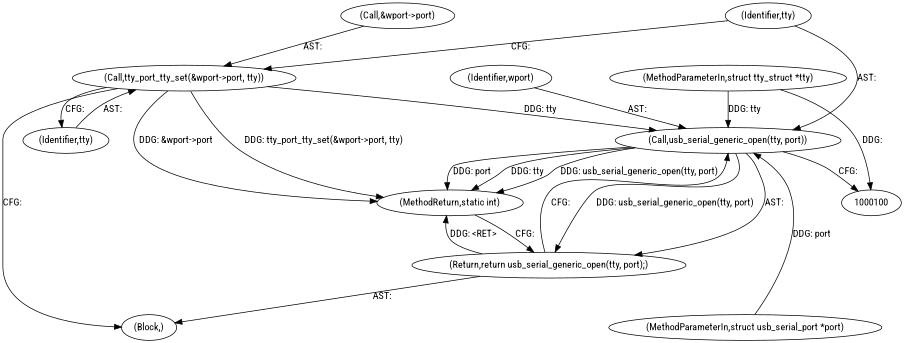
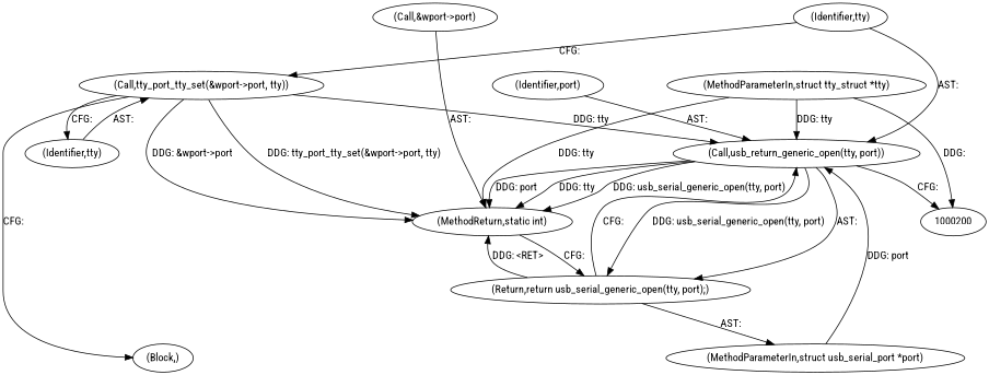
  digraph {
    fontname="Roboto Condensed"
    node [fontname="Roboto Condensed"]
    edge [fontname="Roboto Condensed"]
    n1 [label="(Call,tty_port_tty_set(&wport->port, tty))"]
-   n2 [label="(Call,usb_serial_generic_open(tty, port))"]
+   n2 [label="(Call,usb_return_generic_open(tty, port))"]
    n3 [label="(Identifier,tty)"]
    n4 [label="(MethodReturn,static int)"]
    n5 [label="(Block,)"]
-   1000100
+   1000100 [label=1000200]
    n7 [label="(Return,return usb_serial_generic_open(tty, port);)"]
    n8 [label="(MethodParameterIn,struct tty_struct *tty)"]
-   n9 [label="(Identifier,wport)"]
+   n9 [label="(Identifier,port)"]
    n10 [label="(MethodParameterIn,struct usb_serial_port *port)"]
    n11 [label="(Identifier,tty)"]
    n12 [label="(Call,&wport->port)"]
    n1 -> n2 [label="DDG: tty"]
    n1 -> n3 [label="CFG: "]
    n1 -> n4 [label="DDG: tty_port_tty_set(&wport->port, tty)"]
    n1 -> n4 [label="DDG: &wport->port"]
    n1 -> n5 [label="CFG: "]
    n2 -> n4 [label="DDG: tty"]
    n2 -> n4 [label="DDG: usb_serial_generic_open(tty, port)"]
    n2 -> n4 [label="DDG: port"]
    n2 -> 1000100 [label="CFG: "]
    n2 -> n7 [label="AST: "]
    n2 -> n7 [label="DDG: usb_serial_generic_open(tty, port)"]
    n3 -> n1 [label="AST: "]
    n4 -> n7 [label="CFG: "]
    n7 -> n2 [label="CFG: "]
    n7 -> n4 [label="DDG: <RET>"]
-   n7 -> n5 [label="AST: "]
+   n7 -> n10 [label="AST: "]
    n8 -> n2 [label="DDG: tty"]
+   n8 -> n4 [label="DDG: tty"]
    n8 -> 1000100 [label="DDG: "]
    n9 -> n2 [label="AST: "]
    n10 -> n2 [label="DDG: port"]
    n11 -> n1 [label="CFG: "]
    n11 -> n2 [label="AST: "]
-   n12 -> n1 [label="AST: "]
+   n12 -> n4 [label="AST: "]
  }
